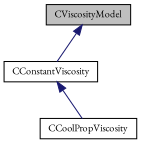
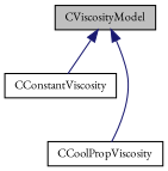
  digraph {
    fontname="EB Garamond"
    node [color=black fillcolor=white fontname="EB Garamond" fontsize=10 shape=record style=filled]
    edge [color=midnightblue dir=back fontname="EB Garamond" fontsize=10 labelfontname=Helvetica labelfontsize=10 style=solid]
    n1 [fillcolor=grey75 fontcolor=black height=0.2 label=CViscosityModel width=0.4]
    n2 [height=0.2 label=CConstantViscosity width=0.4]
    n3 [height=0.2 label=CCoolPropViscosity width=0.4]
    n1 -> n2
-   n2 -> n3
+   n1 -> n3
  }
